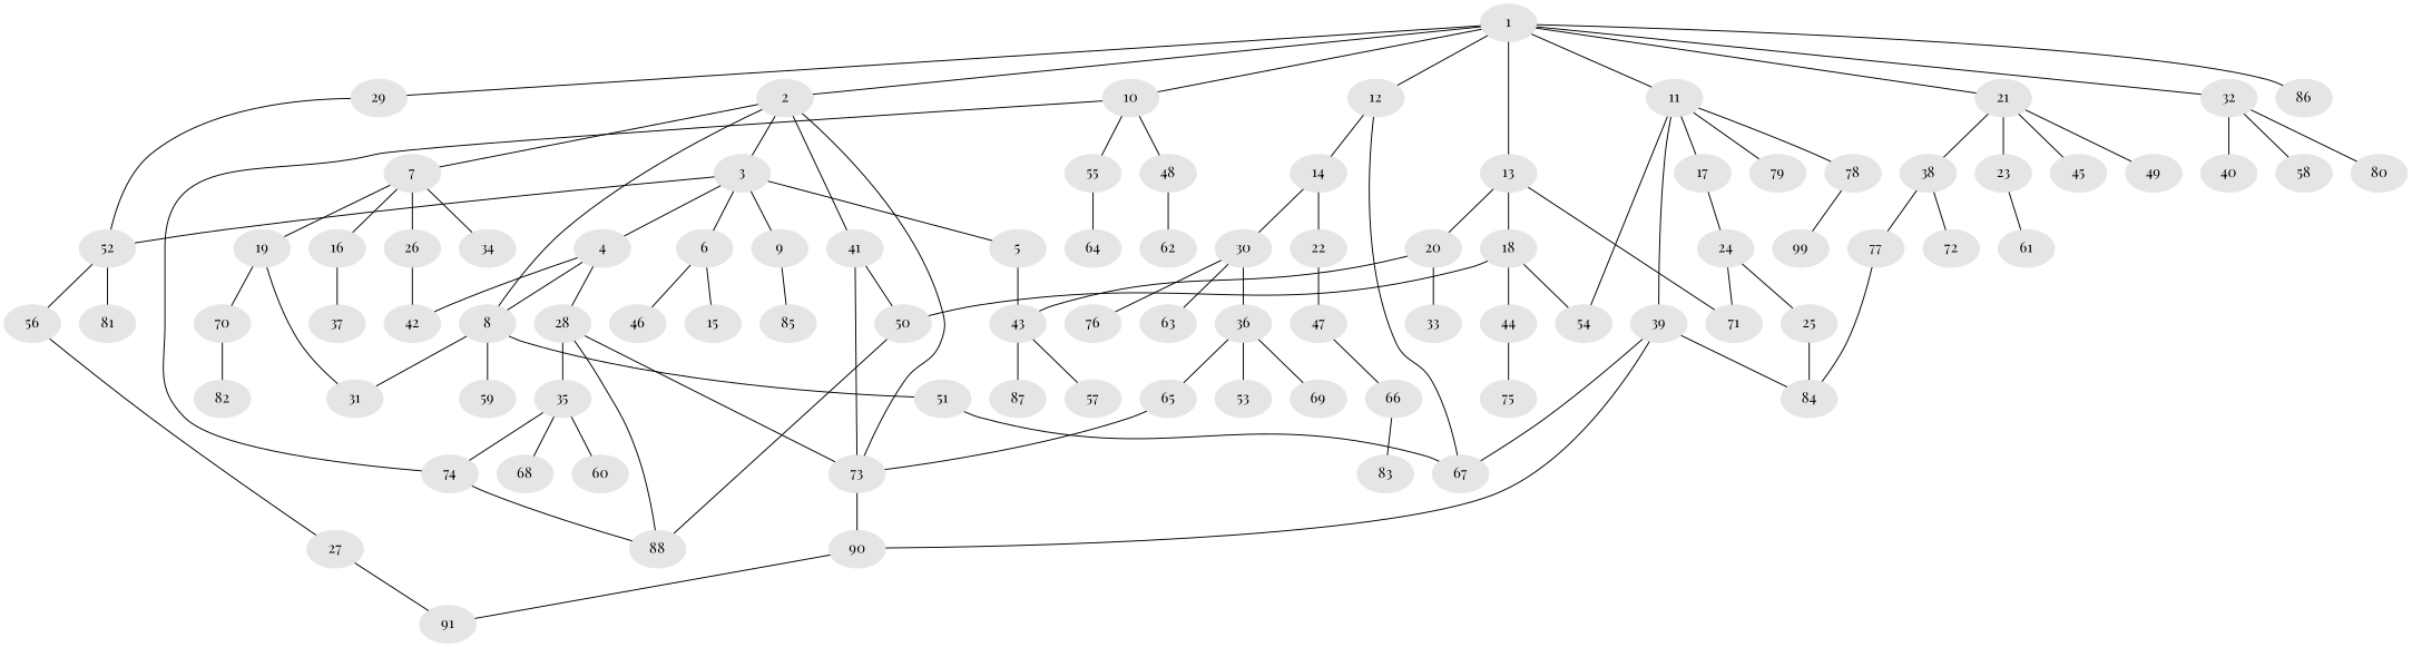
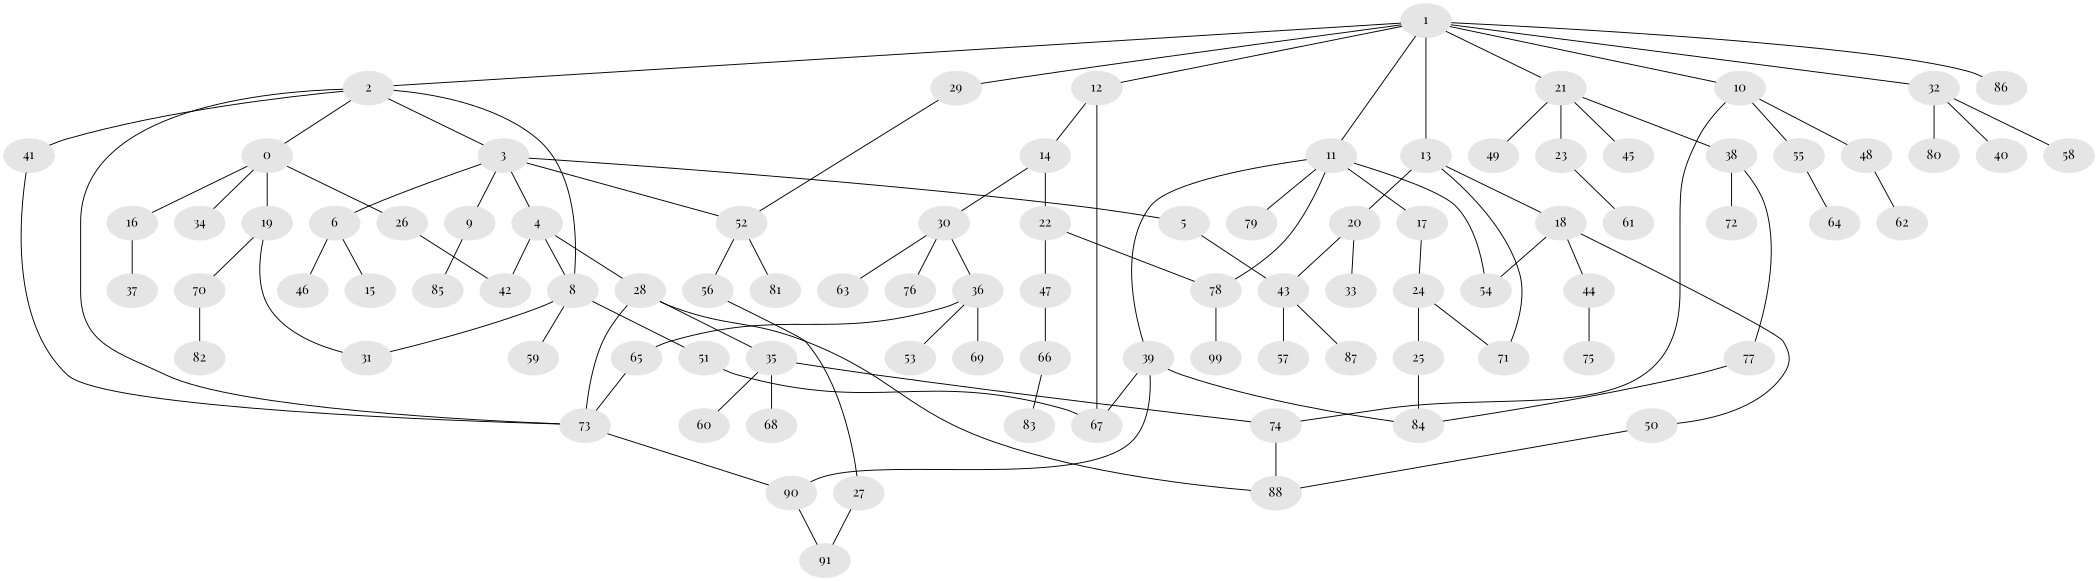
  graph {
    fontname="Playfair Display"
    node [color=gray90 fontname="Playfair Display" style=filled]
    edge [fontname="Playfair Display"]
    1
    2
    10
    11
    12
    13
    21
    29
    32
    86
    3
-   7
+   7 [label=0]
    8
    41
    73
    48
    55
    74
    17
    39
    54
    78
    79
    14
    67
    18
    20
    71
    23
    38
    45
    49
    52
    40
    58
    80
    4
    5
    6
    9
    16
    19
    26
    34
    31
    51
    59
    50
    90
    28
    42
    43
    15
    46
    85
    56
    81
    35
    88
    57
    87
    37
    70
    62
    64
    24
    84
    n68 [label=99]
    22
    30
    44
    33
    47
    36
    63
    76
    27
    91
    25
    75
    82
    61
    72
    77
    66
    60
    68
    53
    65
    69
    83
    1 -- 2
    1 -- 10
    1 -- 11
    1 -- 12
    1 -- 13
    1 -- 21
    1 -- 29
    1 -- 32
    1 -- 86
    2 -- 3
    2 -- 7
    2 -- 8
    2 -- 41
    2 -- 73
    10 -- 48
    10 -- 55
    10 -- 74
    11 -- 17
    11 -- 39
    11 -- 54
    11 -- 78
    11 -- 79
    12 -- 14
    12 -- 67
    13 -- 18
    13 -- 20
    13 -- 71
    21 -- 23
    21 -- 38
    21 -- 45
    21 -- 49
    29 -- 52
    32 -- 40
    32 -- 58
    32 -- 80
    3 -- 52
    3 -- 4
    3 -- 5
    3 -- 6
    3 -- 9
    7 -- 16
    7 -- 19
    7 -- 26
    7 -- 34
    8 -- 31
    8 -- 51
    8 -- 59
    41 -- 73
-   41 -- 50
    73 -- 90
    48 -- 62
    55 -- 64
    74 -- 88
    17 -- 24
    39 -- 67
    39 -- 90
    39 -- 84
    78 -- n68
    14 -- 22
    14 -- 30
    18 -- 54
    18 -- 50
    18 -- 44
    20 -- 43
    20 -- 33
    23 -- 61
    38 -- 72
    38 -- 77
    52 -- 56
    52 -- 81
    4 -- 8
    4 -- 28
    4 -- 42
    5 -- 43
    6 -- 15
    6 -- 46
    9 -- 85
    16 -- 37
    19 -- 31
    19 -- 70
    26 -- 42
    51 -- 67
    50 -- 88
    90 -- 91
    28 -- 73
    28 -- 35
    28 -- 88
    43 -- 57
    43 -- 87
    56 -- 27
    35 -- 74
    35 -- 60
    35 -- 68
    70 -- 82
    24 -- 71
    24 -- 25
+   22 -- 78
    22 -- 47
    30 -- 36
    30 -- 63
    30 -- 76
    44 -- 75
    47 -- 66
    36 -- 53
    36 -- 65
    36 -- 69
    27 -- 91
    25 -- 84
    77 -- 84
    66 -- 83
    65 -- 73
  }
